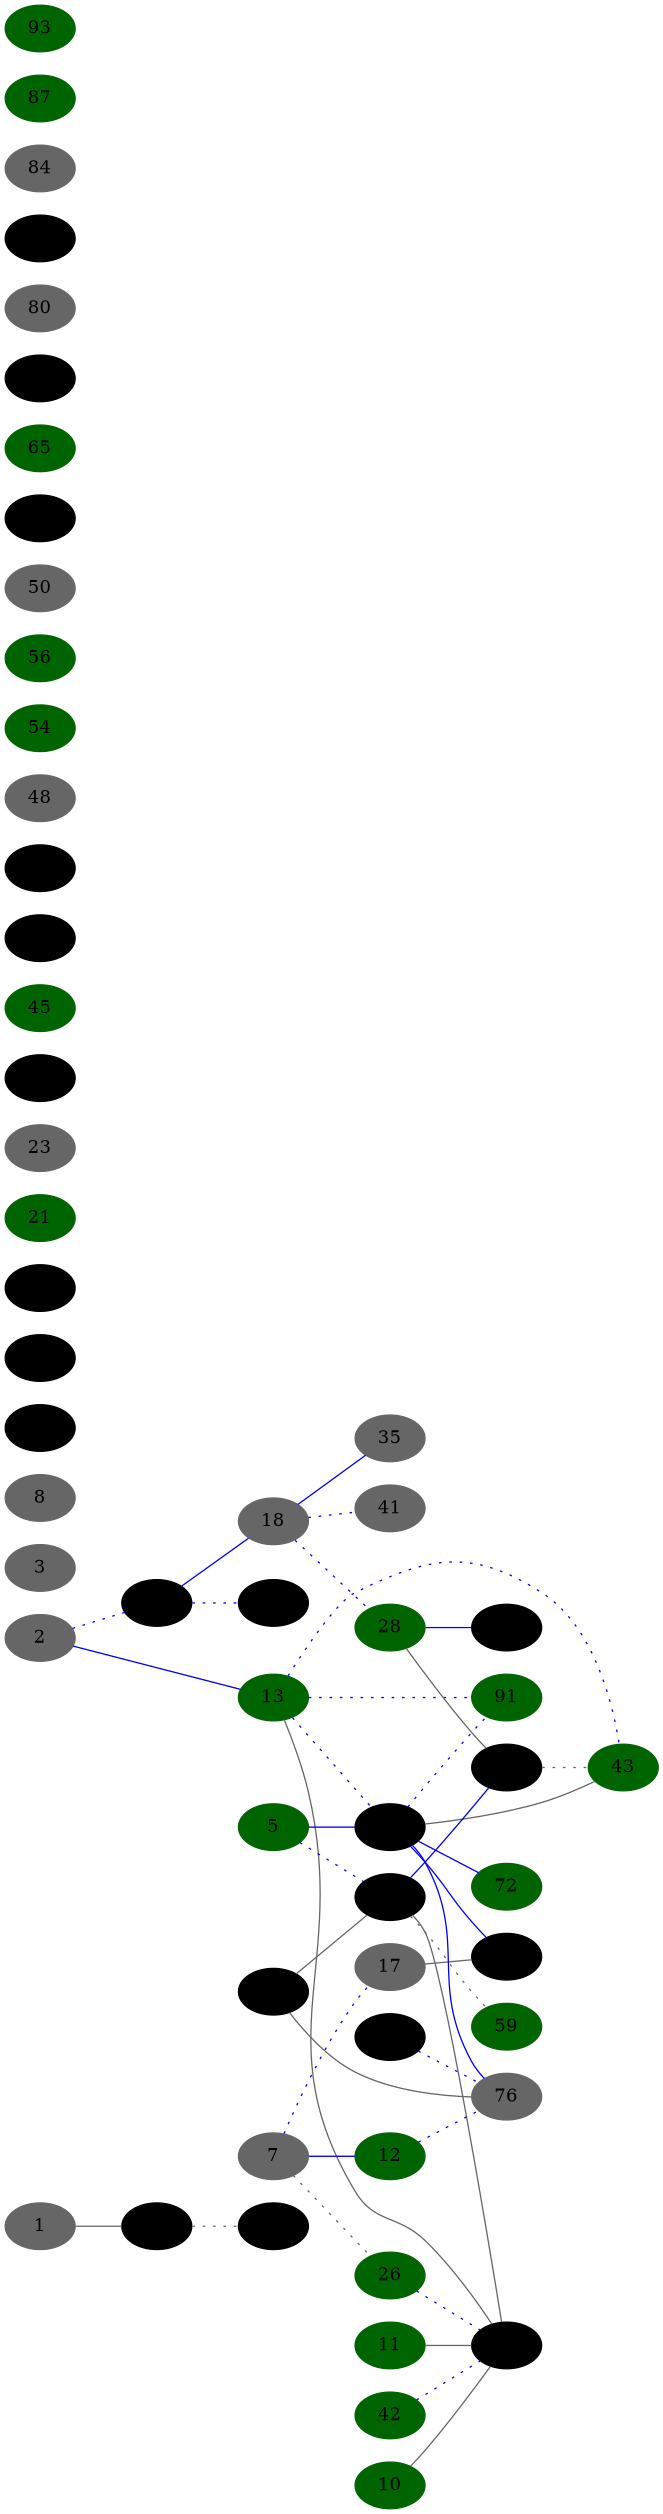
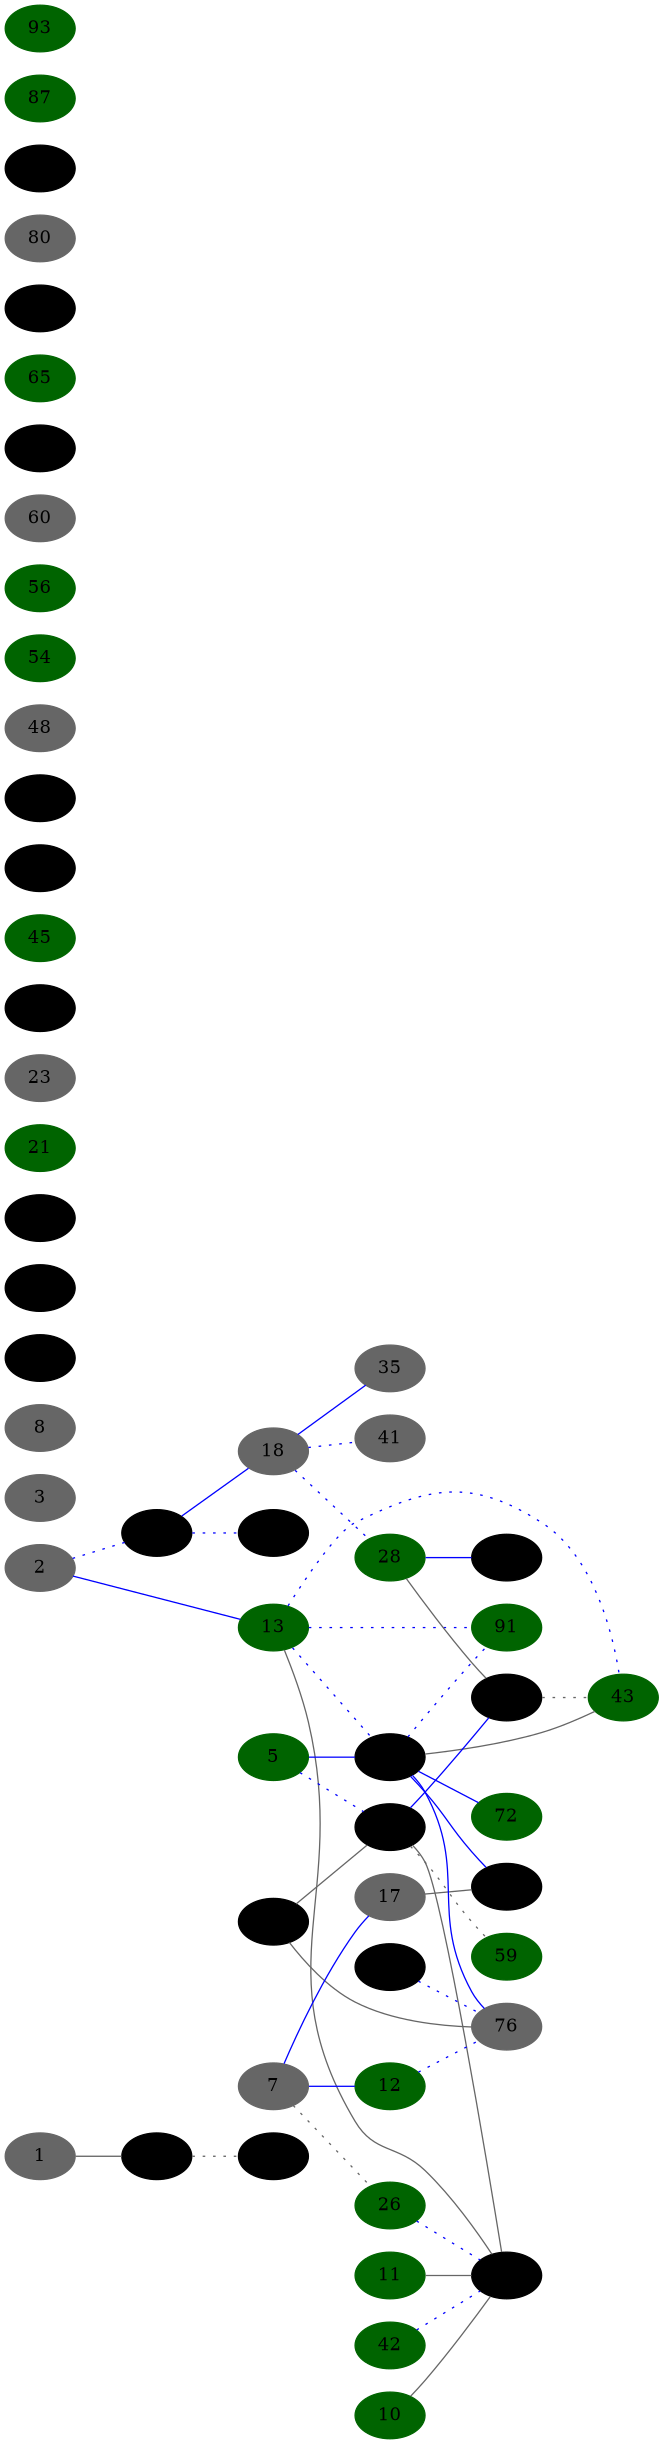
  graph {
    rankdir=LR
    node [color=black style=filled]
    edge [color=blue style=solid]
    1 [color=gray40 super="+55"]
    61 [super="+77"]
    17 [color=gray40 super="+49"]
    73 [super="+82"]
    41 [color=gray40]
    74
    2 [color=gray40 super="+39"]
    4 [super="+58+63"]
    13 [color=darkgreen super="+24+34"]
    18 [color=gray40 super="+38"]
    25 [super="+76+52"]
    31 [super="+53+64+44"]
    69 [super="+79"]
    43 [color=darkgreen super="+83+68"]
    91 [color=darkgreen]
    3 [color=gray40]
    28 [color=darkgreen super="+32+57+33"]
    35 [color=gray40 super="+86"]
    14 [super="+30"]
    36
    59 [color=darkgreen super="+85"]
    5 [color=darkgreen]
    n23 [color=gray40 label=76 super="+89"]
    72 [color=darkgreen]
    6
    7 [color=gray40 super="+50+22"]
    12 [color=darkgreen super="+29+20"]
    26 [color=darkgreen super="+75"]
    8 [color=gray40 super="+71"]
    9
    10 [color=darkgreen]
    11 [color=darkgreen super="+37"]
    15
    16 [super="+97"]
    51
    19
    21 [color=darkgreen]
    23 [color=gray40]
    27
    42 [color=darkgreen]
    45 [color=darkgreen]
    46 [super="+70"]
    47
    48 [color=gray40]
    54 [color=darkgreen]
    56 [color=darkgreen]
-   60 [color=gray40 label=50]
+   60 [color=gray40]
    62
    65 [color=darkgreen super="+66"]
    67
    80 [color=gray40]
    81
-   84 [color=gray40]
    87 [color=darkgreen]
    93 [color=darkgreen]
    1 -- 61 [color=gray40]
    61 -- 74 [color=gray40 style=dotted]
    17 -- 73 [color=gray40]
    2 -- 4 [style=dotted]
    2 -- 13
    4 -- 18
    4 -- 25 [style=dotted]
    13 -- 31 [style=dotted]
    13 -- 69 [color=gray40]
    13 -- 43 [style=dotted]
    13 -- 91 [style=dotted]
    18 -- 41 [style=dotted]
    18 -- 28 [style=dotted]
    18 -- 35
    31 -- 73
    31 -- 43 [color=gray40]
    31 -- 91 [style=dotted]
    31 -- n23
    31 -- 72
    28 -- 36 [color=gray40]
    28 -- 51
    14 -- 69 [color=gray40]
    14 -- 36
    14 -- 59 [color=gray40 style=dotted]
    36 -- 43 [color=gray40 style=dotted]
    5 -- 31
    5 -- 14 [style=dotted]
    6 -- 14 [color=gray40]
    6 -- n23 [color=gray40]
-   7 -- 17 [style=dotted]
+   7 -- 17
    7 -- 12
    7 -- 26 [color=gray40 style=dotted]
    12 -- n23 [style=dotted]
    26 -- 69 [style=dotted]
    10 -- 69 [color=gray40]
    11 -- 69 [color=gray40 weight=2]
    15 -- n23 [style=dotted]
    42 -- 69 [style=dotted]
  }
